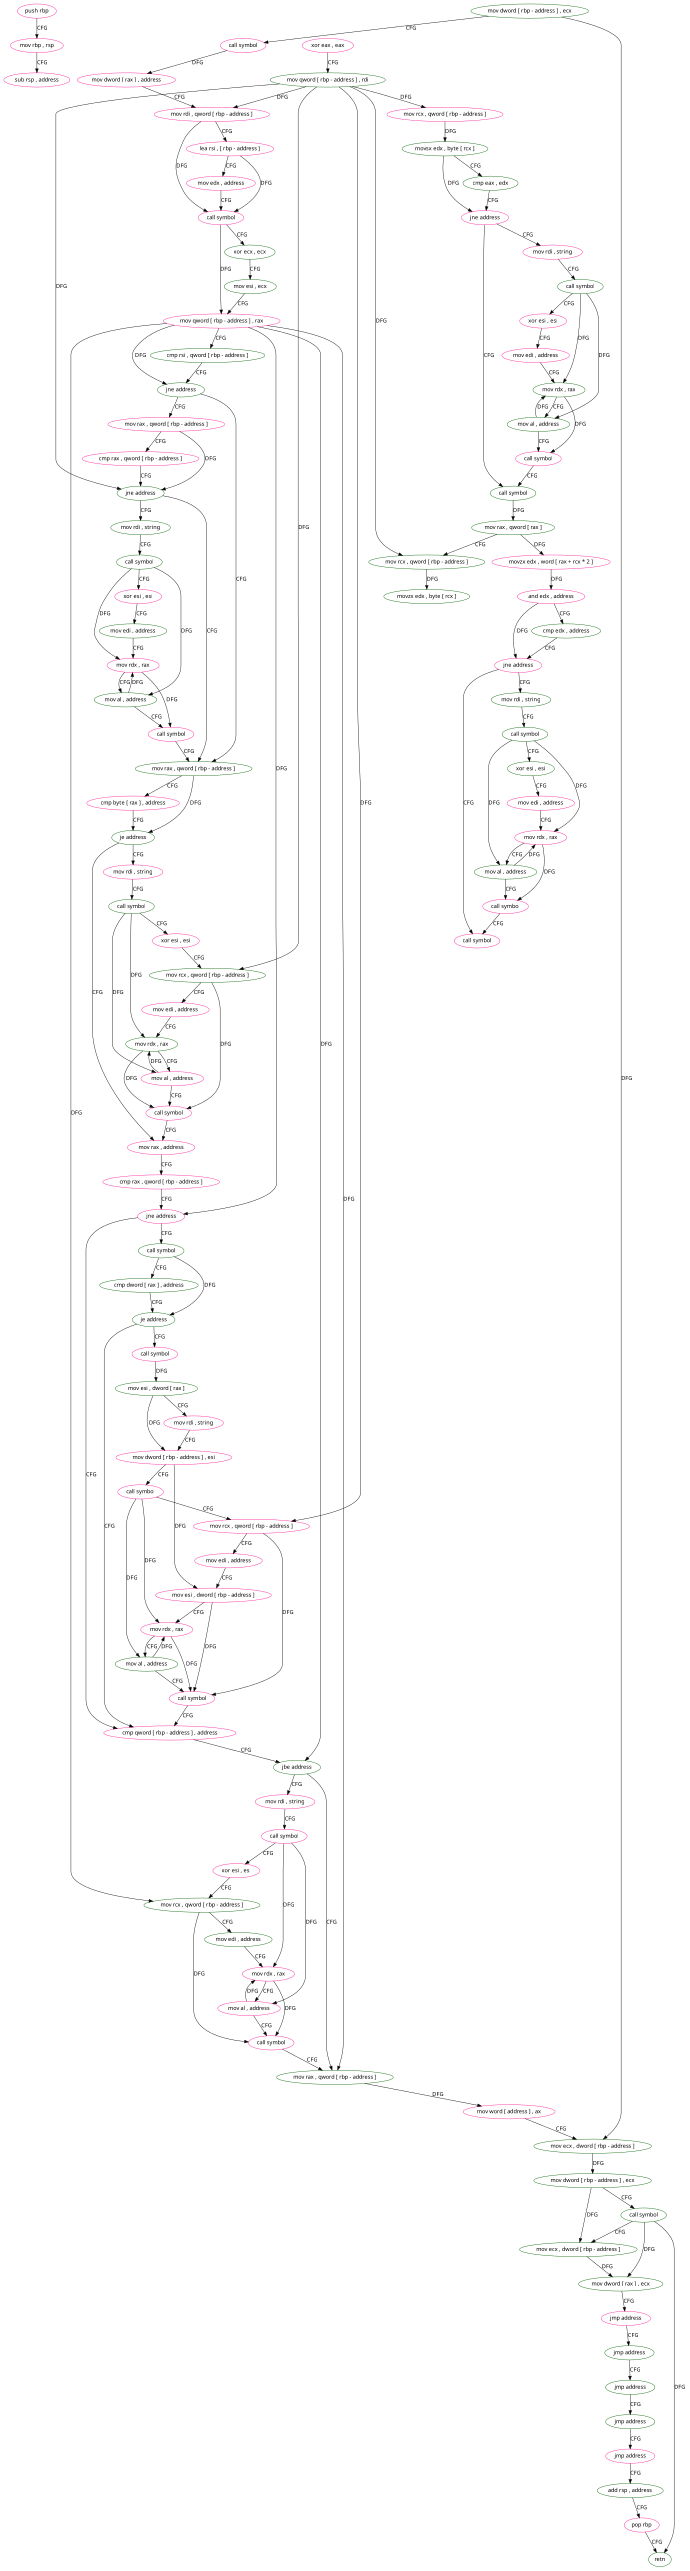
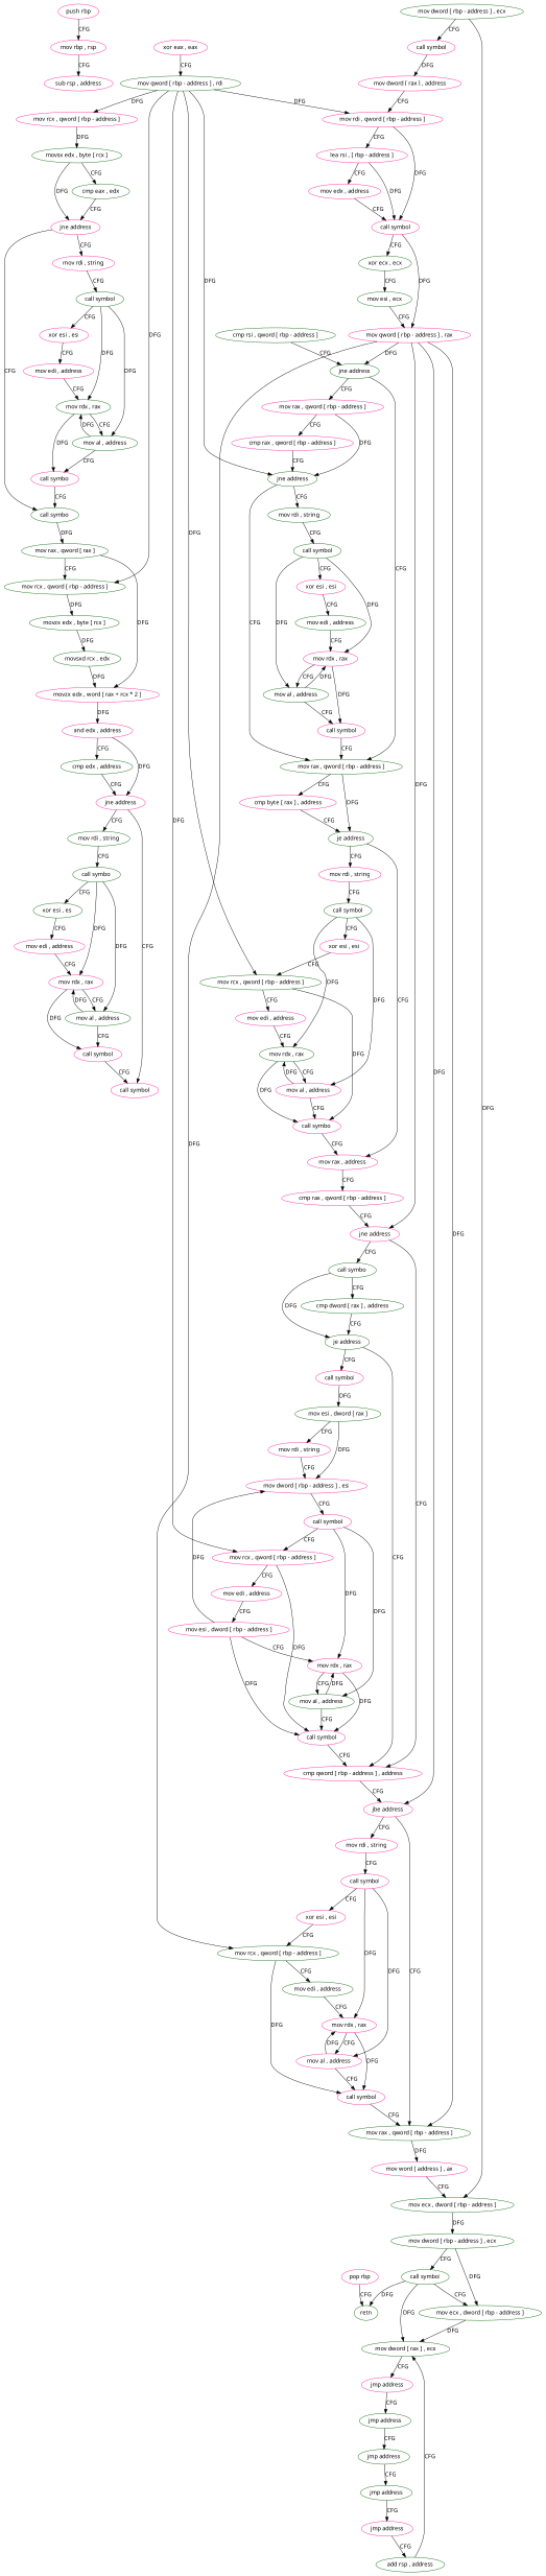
  digraph {
    fontname="Noto Sans"
    node [color=deeppink fontname="Noto Sans"]
    edge [fontname="Noto Sans"]
    n1 [label="push rbp"]
    n2 [label="mov rbp , rsp"]
    n3 [label="sub rsp , address"]
    n4 [label="xor eax , eax"]
    n5 [color=darkgreen label="mov qword [ rbp - address ] , rdi"]
    n6 [label="mov rcx , qword [ rbp - address ]"]
    n7 [color=darkgreen label="mov rcx , qword [ rbp - address ]"]
    n8 [label="mov rdi , qword [ rbp - address ]"]
    n9 [color=darkgreen label="jne address"]
    n10 [color=darkgreen label="mov rcx , qword [ rbp - address ]"]
    n11 [label="mov rcx , qword [ rbp - address ]"]
    n12 [color=darkgreen label="movsx edx , byte [ rcx ]"]
    n13 [color=darkgreen label="movzx edx , byte [ rcx ]"]
    n14 [label="lea rsi , [ rbp - address ]"]
    n15 [label="call symbol"]
    n16 [color=darkgreen label="mov rax , qword [ rbp - address ]"]
    n17 [color=darkgreen label="mov rdi , string"]
    n18 [label="mov edi , address"]
    n19 [label="call symbol"]
    n20 [label="mov edi , address"]
    n21 [label="call symbol"]
    n22 [color=darkgreen label="cmp eax , edx"]
    n23 [label="jne address"]
    n24 [color=darkgreen label="call symbol"]
    n25 [label="mov rdi , string"]
    n26 [color=darkgreen label="mov rax , qword [ rax ]"]
    n27 [color=darkgreen label="call symbol"]
    n28 [label="movzx edx , word [ rax + rcx * 2 ]"]
    n29 [label="xor esi , esi"]
    n30 [color=darkgreen label="mov rdx , rax"]
    n31 [color=darkgreen label="mov al , address"]
    n32 [label="and edx , address"]
+   n33 [color=darkgreen label="movsxd rcx , edx"]
    n34 [color=darkgreen label="cmp edx , address"]
    n35 [label="jne address"]
    n36 [label="call symbol"]
    n37 [color=darkgreen label="mov rdi , string"]
    n38 [color=darkgreen label="call symbol"]
    n39 [color=darkgreen label="xor esi , esi"]
    n40 [label="mov rdx , rax"]
    n41 [color=darkgreen label="mov al , address"]
    n42 [label="mov edi , address"]
    n43 [label="call symbol"]
    n44 [color=darkgreen label="mov dword [ rbp - address ] , ecx"]
    n45 [label="call symbol"]
    n46 [color=darkgreen label="mov ecx , dword [ rbp - address ]"]
    n47 [label="mov dword [ rax ] , address"]
    n48 [color=darkgreen label="mov dword [ rbp - address ] , ecx"]
    n49 [label="mov edx , address"]
    n50 [color=darkgreen label="xor ecx , ecx"]
    n51 [label="mov qword [ rbp - address ] , rax"]
    n52 [color=darkgreen label="mov esi , ecx"]
    n53 [color=darkgreen label="cmp rsi , qword [ rbp - address ]"]
    n54 [color=darkgreen label="jne address"]
    n55 [label="jne address"]
-   n56 [color=darkgreen label="jbe address"]
+   n56 [label="jbe address"]
    n57 [color=darkgreen label="mov rax , qword [ rbp - address ]"]
    n58 [color=darkgreen label="mov rcx , qword [ rbp - address ]"]
    n59 [label="mov rax , qword [ rbp - address ]"]
    n60 [label="cmp qword [ rbp - address ] , address"]
    n61 [color=darkgreen label="call symbol"]
    n62 [label="mov rdi , string"]
    n63 [label="mov word [ address ] , ax"]
    n64 [color=darkgreen label="mov edi , address"]
    n65 [label="call symbol"]
    n66 [label="cmp byte [ rax ] , address"]
    n67 [color=darkgreen label="je address"]
    n68 [label="cmp rax , qword [ rbp - address ]"]
    n69 [label="mov rax , address"]
    n70 [label="mov rdi , string"]
    n71 [label="mov edi , address"]
    n72 [label="call symbol"]
    n73 [label="cmp rax , qword [ rbp - address ]"]
    n74 [color=darkgreen label="call symbol"]
    n75 [label="xor esi , esi"]
    n76 [color=darkgreen label="mov rdx , rax"]
    n77 [label="mov al , address"]
    n78 [color=darkgreen label="call symbol"]
    n79 [label="xor esi , esi"]
    n80 [label="mov rdx , rax"]
    n81 [color=darkgreen label="mov al , address"]
    n82 [color=darkgreen label="cmp dword [ rax ] , address"]
    n83 [color=darkgreen label="je address"]
    n84 [label="call symbol"]
    n85 [color=darkgreen label="mov edi , address"]
    n86 [label="call symbol"]
    n87 [label="call symbol"]
    n88 [label="xor esi , esi"]
    n89 [label="mov rdx , rax"]
    n90 [label="mov al , address"]
    n91 [color=darkgreen label="mov esi , dword [ rax ]"]
    n92 [label="mov rdi , string"]
    n93 [label="mov dword [ rbp - address ] , esi"]
    n94 [color=darkgreen label="call symbol"]
    n95 [color=darkgreen label="mov ecx , dword [ rbp - address ]"]
    n96 [color=darkgreen label="mov dword [ rax ] , ecx"]
    n97 [color=darkgreen label=retn]
    n98 [label="jmp address"]
    n99 [color=darkgreen label="jmp address"]
    n100 [color=darkgreen label="jmp address"]
    n101 [color=darkgreen label="jmp address"]
    n102 [label="call symbol"]
    n103 [label="mov esi , dword [ rbp - address ]"]
    n104 [label="mov rdx , rax"]
    n105 [color=darkgreen label="mov al , address"]
    n106 [label="jmp address"]
    n107 [color=darkgreen label="add rsp , address"]
    n108 [label="pop rbp"]
    n1 -> n2 [label=CFG]
    n2 -> n3 [label=CFG]
    n4 -> n5 [label=CFG]
    n5 -> n6 [label=DFG]
    n5 -> n7 [label=DFG]
    n5 -> n8 [label=DFG]
    n5 -> n9 [label=DFG]
    n5 -> n10 [label=DFG]
    n5 -> n11 [label=DFG]
    n6 -> n12 [label=DFG]
    n7 -> n13 [label=DFG]
    n8 -> n14 [label=CFG]
    n8 -> n15 [label=DFG]
    n9 -> n16 [label=CFG]
    n9 -> n17 [label=CFG]
    n10 -> n18 [label=CFG]
    n10 -> n19 [label=DFG]
    n11 -> n20 [label=CFG]
    n11 -> n21 [label=DFG]
    n12 -> n22 [label=CFG]
    n12 -> n23 [label=DFG]
+   n13 -> n33 [label=DFG]
    n14 -> n15 [label=DFG]
    n14 -> n49 [label=CFG]
    n15 -> n50 [label=CFG]
    n15 -> n51 [label=DFG]
    n16 -> n66 [label=CFG]
    n16 -> n67 [label=DFG]
    n17 -> n78 [label=CFG]
    n18 -> n76 [label=CFG]
    n19 -> n69 [label=CFG]
    n20 -> n103 [label=CFG]
    n21 -> n60 [label=CFG]
    n22 -> n23 [label=CFG]
    n23 -> n24 [label=CFG]
    n23 -> n25 [label=CFG]
    n24 -> n26 [label=DFG]
    n25 -> n27 [label=CFG]
    n26 -> n7 [label=CFG]
    n26 -> n28 [label=DFG]
    n27 -> n29 [label=CFG]
    n27 -> n30 [label=DFG]
    n27 -> n31 [label=DFG]
    n28 -> n32 [label=DFG]
    n29 -> n42 [label=CFG]
    n30 -> n31 [label=CFG]
    n30 -> n43 [label=DFG]
    n31 -> n30 [label=DFG]
    n31 -> n43 [label=CFG]
    n32 -> n34 [label=CFG]
    n32 -> n35 [label=DFG]
+   n33 -> n28 [label=DFG]
    n34 -> n35 [label=CFG]
    n35 -> n36 [label=CFG]
    n35 -> n37 [label=CFG]
    n37 -> n38 [label=CFG]
    n38 -> n39 [label=CFG]
    n38 -> n40 [label=DFG]
    n38 -> n41 [label=DFG]
    n39 -> n71 [label=CFG]
    n40 -> n41 [label=CFG]
    n40 -> n72 [label=DFG]
    n41 -> n40 [label=DFG]
    n41 -> n72 [label=CFG]
    n42 -> n30 [label=CFG]
    n43 -> n24 [label=CFG]
    n44 -> n45 [label=CFG]
    n44 -> n46 [label=DFG]
    n45 -> n47 [label=DFG]
    n46 -> n48 [label=DFG]
    n47 -> n8 [label=CFG]
    n48 -> n94 [label=CFG]
    n48 -> n95 [label=DFG]
    n49 -> n15 [label=CFG]
    n50 -> n52 [label=CFG]
-   n51 -> n53 [label=CFG]
    n51 -> n54 [label=DFG]
    n51 -> n55 [label=DFG]
    n51 -> n56 [label=DFG]
    n51 -> n57 [label=DFG]
    n51 -> n58 [label=DFG]
    n52 -> n51 [label=CFG]
    n53 -> n54 [label=CFG]
    n54 -> n16 [label=CFG]
    n54 -> n59 [label=CFG]
    n55 -> n60 [label=CFG]
    n55 -> n61 [label=CFG]
    n56 -> n57 [label=CFG]
    n56 -> n62 [label=CFG]
    n57 -> n63 [label=DFG]
    n58 -> n64 [label=CFG]
    n58 -> n65 [label=DFG]
    n59 -> n9 [label=DFG]
    n59 -> n68 [label=CFG]
    n60 -> n56 [label=CFG]
    n61 -> n82 [label=CFG]
    n61 -> n83 [label=DFG]
    n62 -> n87 [label=CFG]
    n63 -> n46 [label=CFG]
    n64 -> n89 [label=CFG]
    n65 -> n57 [label=CFG]
    n66 -> n67 [label=CFG]
    n67 -> n69 [label=CFG]
    n67 -> n70 [label=CFG]
    n68 -> n9 [label=CFG]
    n69 -> n73 [label=CFG]
    n70 -> n74 [label=CFG]
    n71 -> n40 [label=CFG]
    n72 -> n36 [label=CFG]
    n73 -> n55 [label=CFG]
    n74 -> n75 [label=CFG]
    n74 -> n76 [label=DFG]
    n74 -> n77 [label=DFG]
    n75 -> n10 [label=CFG]
    n76 -> n19 [label=DFG]
    n76 -> n77 [label=CFG]
    n77 -> n19 [label=CFG]
    n77 -> n76 [label=DFG]
    n78 -> n79 [label=CFG]
    n78 -> n80 [label=DFG]
    n78 -> n81 [label=DFG]
    n79 -> n85 [label=CFG]
    n80 -> n81 [label=CFG]
    n80 -> n86 [label=DFG]
    n81 -> n80 [label=DFG]
    n81 -> n86 [label=CFG]
    n82 -> n83 [label=CFG]
    n83 -> n60 [label=CFG]
    n83 -> n84 [label=CFG]
    n84 -> n91 [label=DFG]
    n85 -> n80 [label=CFG]
    n86 -> n16 [label=CFG]
    n87 -> n88 [label=CFG]
    n87 -> n89 [label=DFG]
    n87 -> n90 [label=DFG]
    n88 -> n58 [label=CFG]
    n89 -> n65 [label=DFG]
    n89 -> n90 [label=CFG]
    n90 -> n65 [label=CFG]
    n90 -> n89 [label=DFG]
    n91 -> n92 [label=CFG]
    n91 -> n93 [label=DFG]
    n92 -> n93 [label=CFG]
    n93 -> n102 [label=CFG]
-   n93 -> n103 [label=DFG]
+   n103 -> n93 [label=DFG]
    n94 -> n95 [label=CFG]
    n94 -> n96 [label=DFG]
    n94 -> n97 [label=DFG]
    n95 -> n96 [label=DFG]
    n96 -> n98 [label=CFG]
    n98 -> n99 [label=CFG]
    n99 -> n100 [label=CFG]
    n100 -> n101 [label=CFG]
    n101 -> n106 [label=CFG]
    n102 -> n11 [label=CFG]
    n102 -> n104 [label=DFG]
    n102 -> n105 [label=DFG]
    n103 -> n21 [label=DFG]
    n103 -> n104 [label=CFG]
    n104 -> n21 [label=DFG]
    n104 -> n105 [label=CFG]
    n105 -> n21 [label=CFG]
    n105 -> n104 [label=DFG]
    n106 -> n107 [label=CFG]
-   n107 -> n108 [label=CFG]
+   n107 -> n96 [label=CFG]
    n108 -> n97 [label=CFG]
  }
